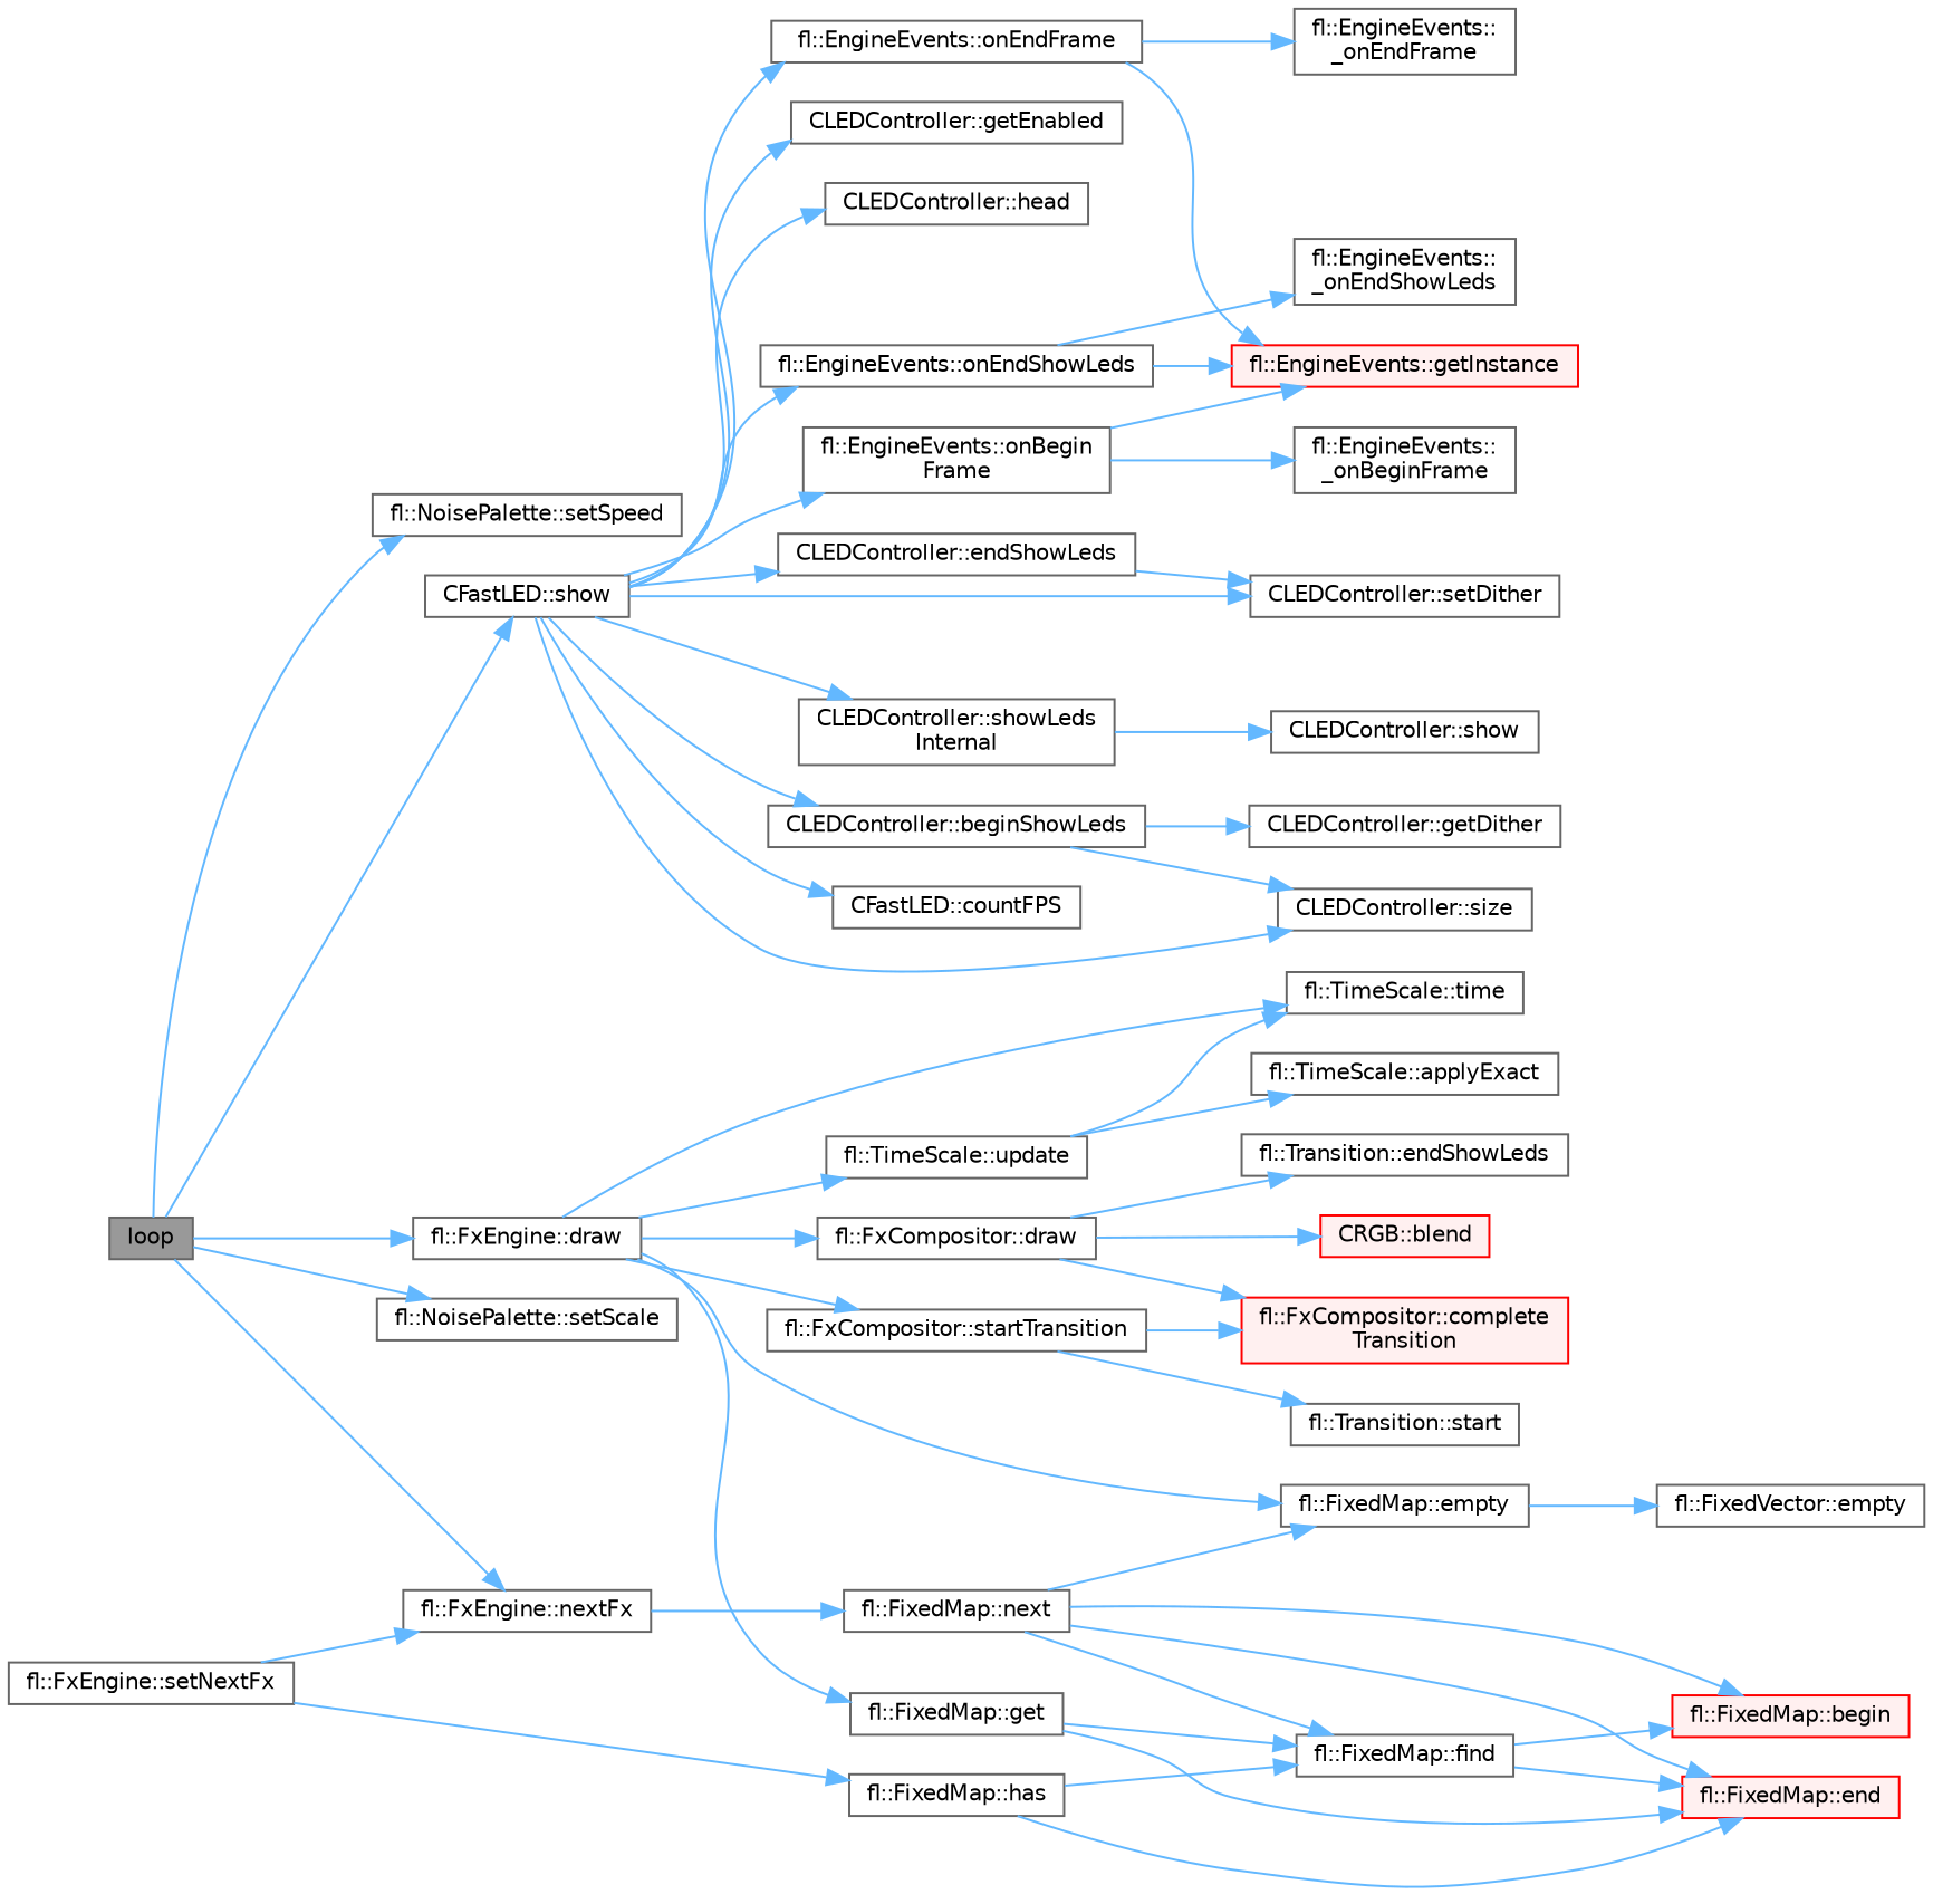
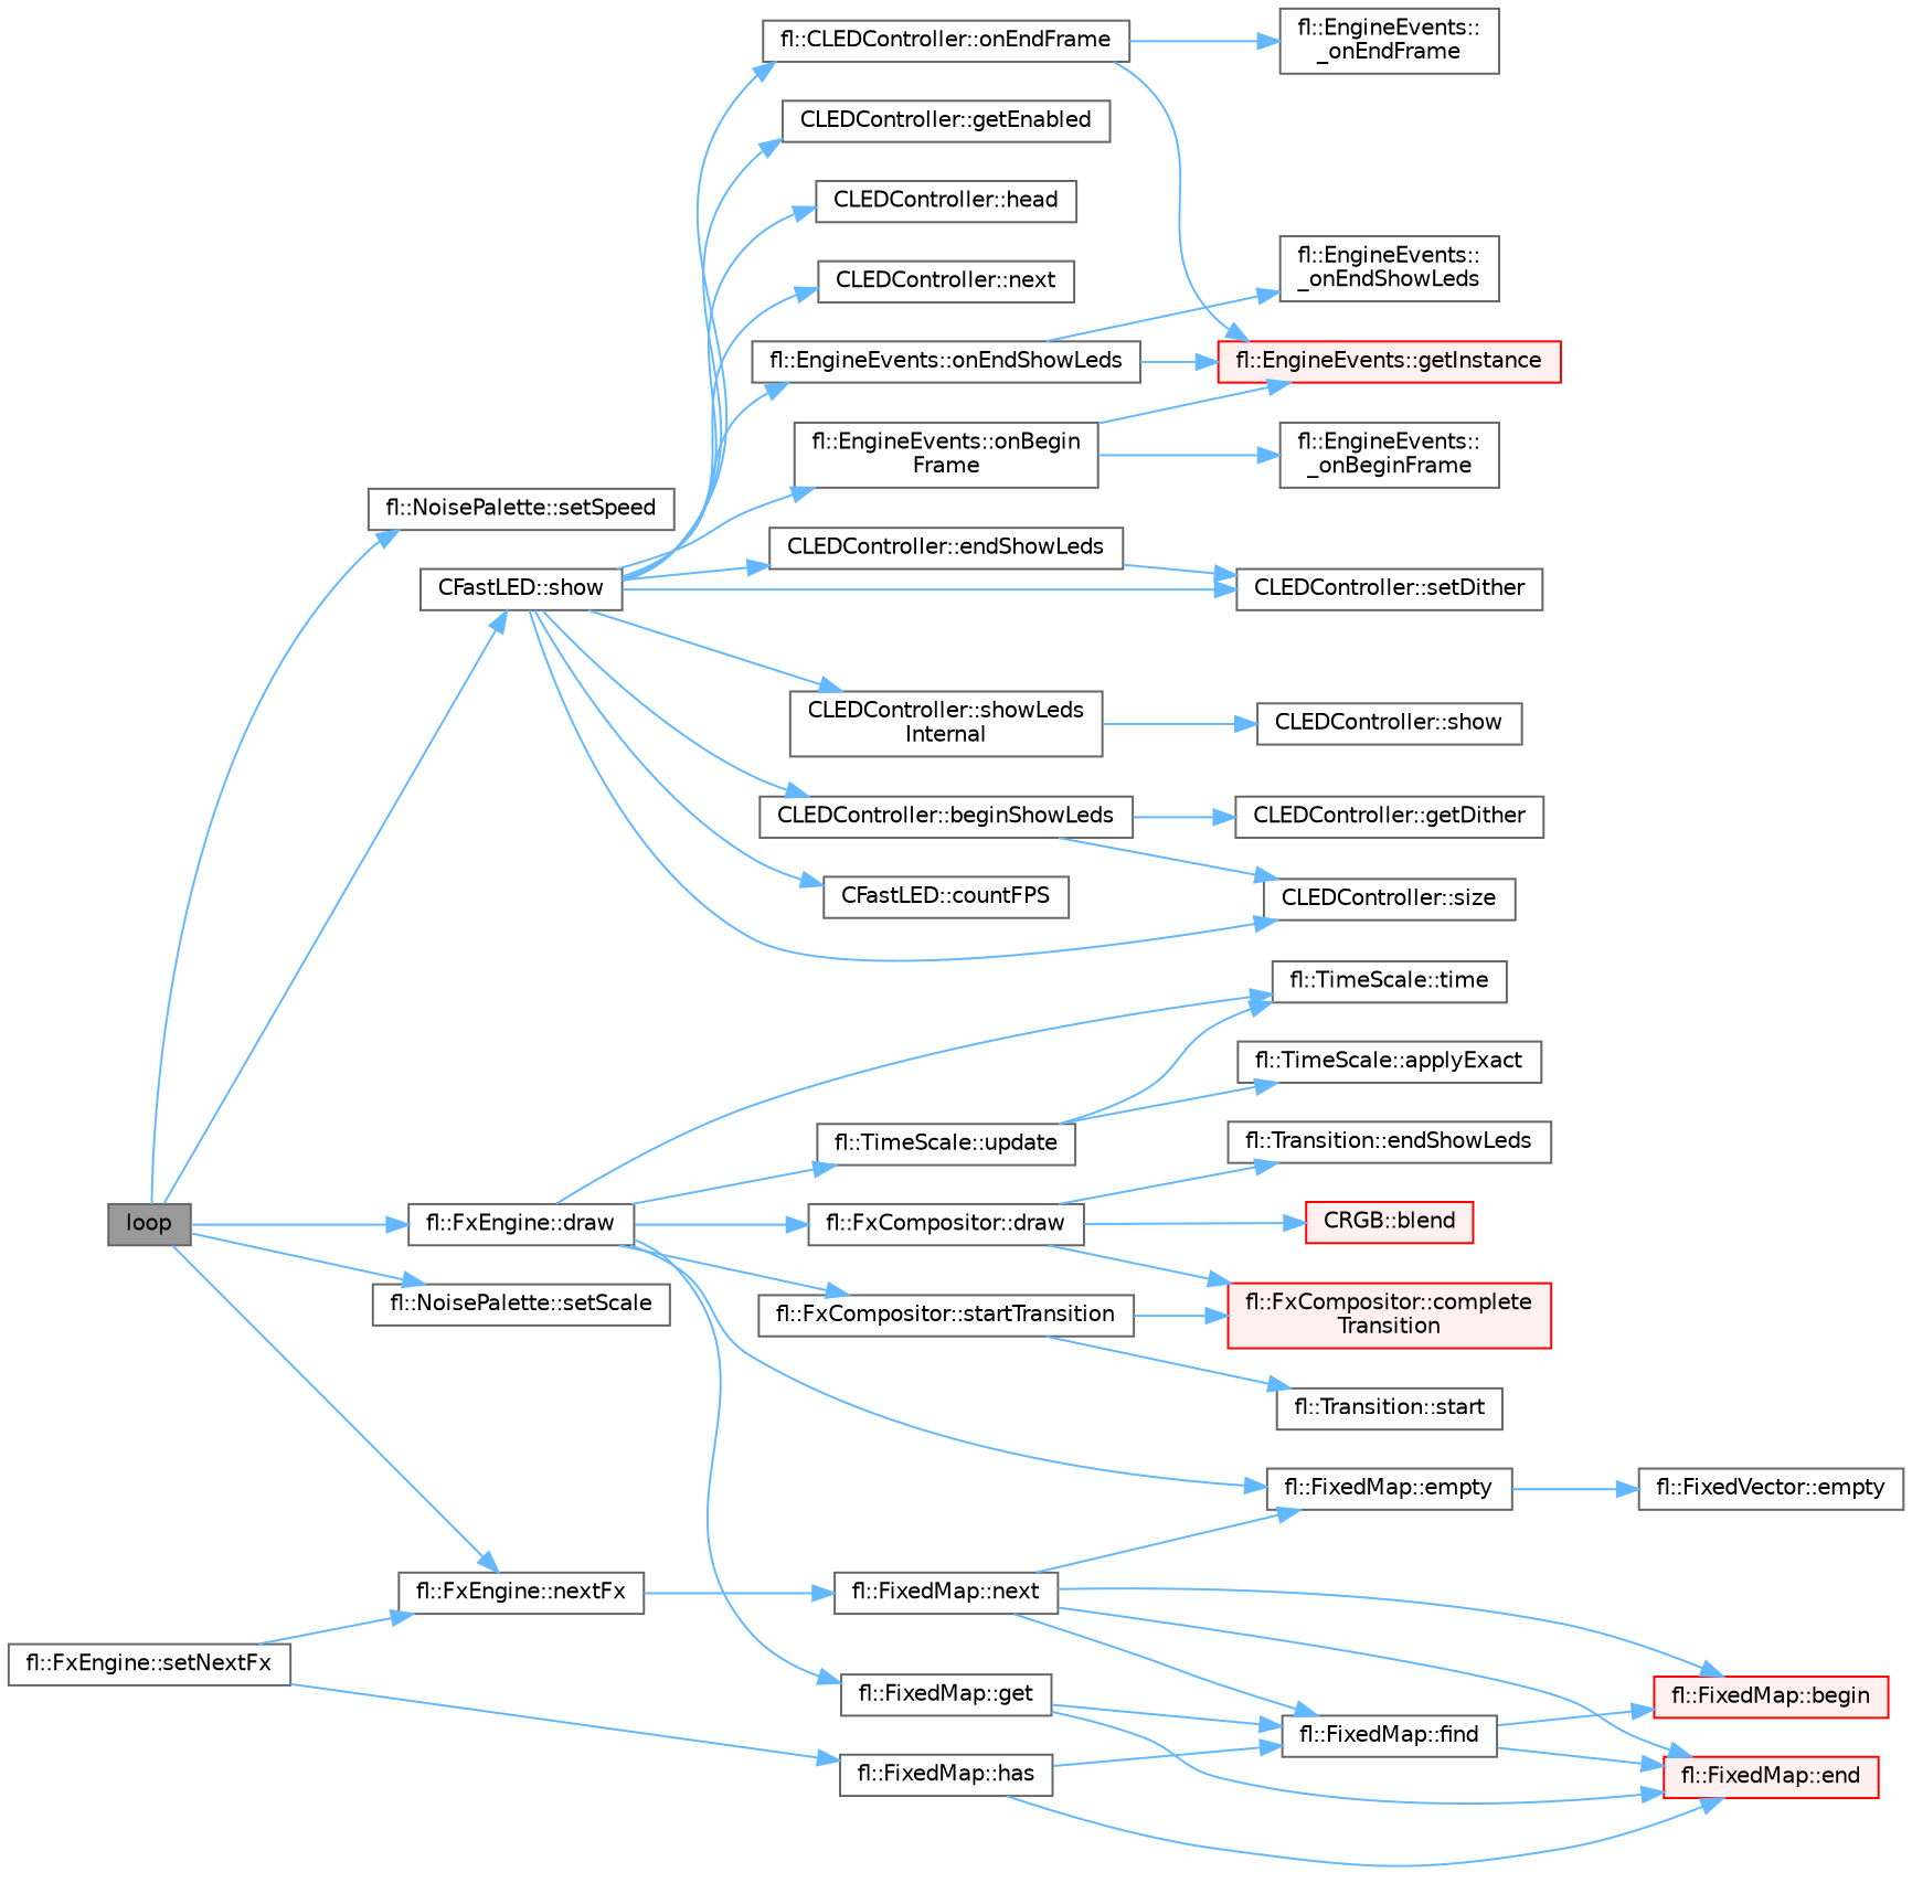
  digraph {
    rankdir=LR
    node [color=grey40 fillcolor=white fontname=Helvetica fontsize=10 shape=box style=filled]
    edge [color=steelblue1 fontname=Helvetica fontsize=10 labelfontname=Helvetica labelfontsize=10 style=solid]
    n1 [color=gray40 fillcolor=grey60 fontcolor=black height=0.2 label=loop width=0.4]
    n2 [height=0.2 label="fl::FxEngine::draw" width=0.4]
    n3 [height=0.2 label="fl::FxEngine::nextFx" width=0.4]
    n4 [height=0.2 label="fl::NoisePalette::setScale" width=0.4]
    n5 [height=0.2 label="fl::NoisePalette::setSpeed" width=0.4]
    n6 [height=0.2 label="CFastLED::show" width=0.4]
    n7 [height=0.2 label="fl::FxCompositor::draw" width=0.4]
    n8 [height=0.2 label="fl::FixedMap::empty" width=0.4]
    n9 [height=0.2 label="fl::FixedMap::get" width=0.4]
    n10 [height=0.2 label="fl::FxCompositor::startTransition" width=0.4]
    n11 [height=0.2 label="fl::TimeScale::time" width=0.4]
    n12 [height=0.2 label="fl::TimeScale::update" width=0.4]
    n13 [height=0.2 label="fl::FixedMap::next" width=0.4]
    n14 [height=0.2 label="CLEDController::beginShowLeds" width=0.4]
    n15 [height=0.2 label="CLEDController::size" width=0.4]
    n16 [height=0.2 label="CFastLED::countFPS" width=0.4]
    n17 [height=0.2 label="CLEDController::endShowLeds" width=0.4]
    n18 [height=0.2 label="CLEDController::setDither" width=0.4]
    n19 [height=0.2 label="CLEDController::getEnabled" width=0.4]
    n20 [height=0.2 label="CLEDController::head" width=0.4]
+   n21 [height=0.2 label="CLEDController::next" width=0.4]
    n22 [height=0.2 label="fl::EngineEvents::onBegin\lFrame" width=0.4]
-   n23 [height=0.2 label="fl::EngineEvents::onEndFrame" width=0.4]
+   n23 [height=0.2 label="fl::CLEDController::onEndFrame" width=0.4]
    n24 [height=0.2 label="fl::EngineEvents::onEndShowLeds" width=0.4]
    n25 [height=0.2 label="CLEDController::showLeds\lInternal" width=0.4]
    n26 [color=red fillcolor="#FFF0F0" height=0.2 label="CRGB::blend" width=0.4]
    n27 [color=red fillcolor="#FFF0F0" height=0.2 label="fl::FxCompositor::complete\lTransition" width=0.4]
    n28 [height=0.2 label="fl::Transition::endShowLeds" width=0.4]
    n29 [height=0.2 label="fl::FixedVector::empty" width=0.4]
    n30 [color=red fillcolor="#FFF0F0" height=0.2 label="fl::FixedMap::end" width=0.4]
    n31 [height=0.2 label="fl::FixedMap::find" width=0.4]
    n32 [height=0.2 label="fl::Transition::start" width=0.4]
    n33 [height=0.2 label="fl::TimeScale::applyExact" width=0.4]
    n34 [color=red fillcolor="#FFF0F0" height=0.2 label="fl::FixedMap::begin" width=0.4]
    n35 [height=0.2 label="fl::FxEngine::setNextFx" width=0.4]
    n36 [height=0.2 label="fl::FixedMap::has" width=0.4]
    n37 [height=0.2 label="CLEDController::getDither" width=0.4]
    n38 [height=0.2 label="fl::EngineEvents::\l_onBeginFrame" width=0.4]
    n39 [color=red fillcolor="#FFF0F0" height=0.2 label="fl::EngineEvents::getInstance" width=0.4]
    n40 [height=0.2 label="fl::EngineEvents::\l_onEndFrame" width=0.4]
    n41 [height=0.2 label="fl::EngineEvents::\l_onEndShowLeds" width=0.4]
    n42 [height=0.2 label="CLEDController::show" width=0.4]
    n1 -> n2
    n1 -> n3
    n1 -> n4
    n1 -> n5
    n1 -> n6
    n2 -> n7
    n2 -> n8
    n2 -> n9
    n2 -> n10
    n2 -> n11
    n2 -> n12
    n3 -> n13
    n6 -> n14
    n6 -> n15
    n6 -> n16
    n6 -> n17
    n6 -> n18
    n6 -> n19
    n6 -> n20
+   n6 -> n21
    n6 -> n22
    n6 -> n23
    n6 -> n24
    n6 -> n25
    n7 -> n26
    n7 -> n27
    n7 -> n28
    n8 -> n29
    n9 -> n30
    n9 -> n31
    n10 -> n27
    n10 -> n32
    n12 -> n11
    n12 -> n33
    n13 -> n8
    n13 -> n30
    n13 -> n31
    n13 -> n34
    n14 -> n15
    n14 -> n37
    n17 -> n18
    n22 -> n38
    n22 -> n39
    n23 -> n39
    n23 -> n40
    n24 -> n39
    n24 -> n41
    n25 -> n42
    n31 -> n30
    n31 -> n34
    n35 -> n3
    n35 -> n36
    n36 -> n30
    n36 -> n31
  }
